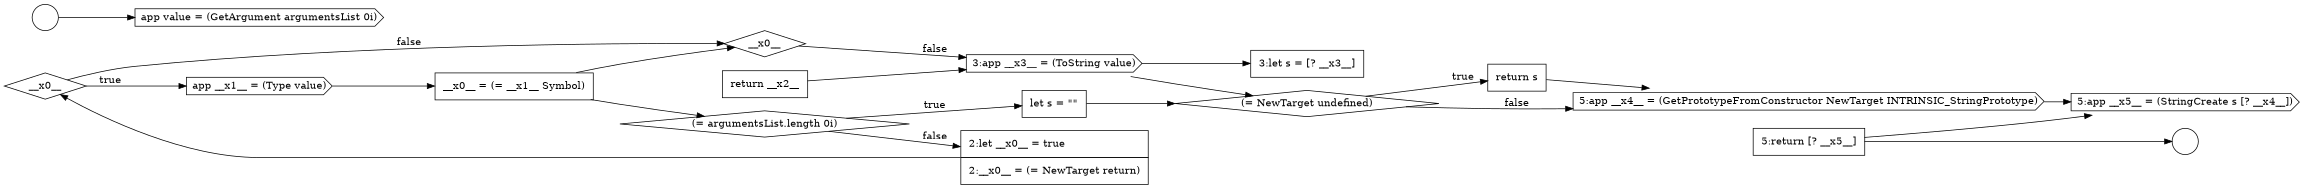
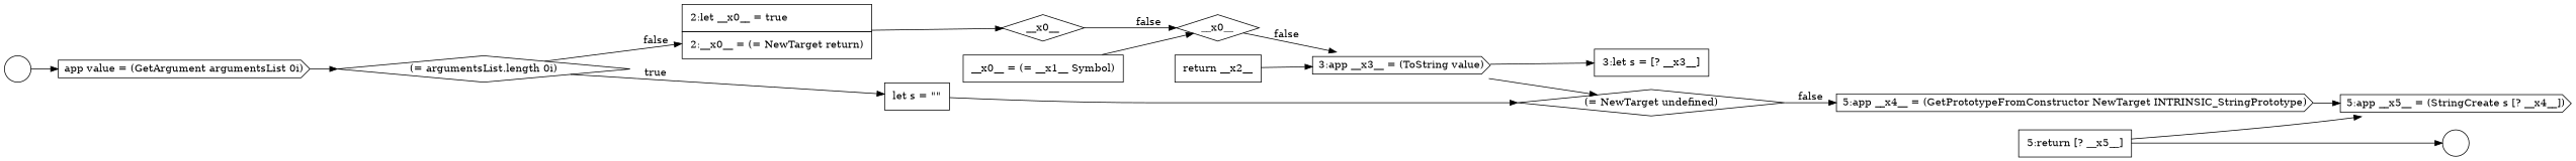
  digraph {
    rankdir=LR
    node [color=black fillcolor=white shape=none style=filled]
    edge [color=black]
-   n1 [label=<<font color="black">     <table border="0" cellborder="1" cellspacing="0" cellpadding="10">       <tr><td align="left">return s</td></tr>     </table>   </font>> margin=0]
    n2 [label=<<font color="black">5:app __x4__ = (GetPrototypeFromConstructor NewTarget INTRINSIC_StringPrototype)</font>> shape=cds]
    n3 [label=<<font color="black">5:app __x5__ = (StringCreate s [? __x4__])</font>> shape=cds]
    n4 [label=" " shape=circle]
    n5 [label=<<font color="black">     <table border="0" cellborder="1" cellspacing="0" cellpadding="10">       <tr><td align="left">2:let __x0__ = true</td></tr>       <tr><td align="left">2:__x0__ = (= NewTarget return)</td></tr>     </table>   </font>> margin=0]
    n6 [label=<<font color="black">__x0__</font>> shape=diamond]
-   n7 [label=<<font color="black">app __x1__ = (Type value)</font>> shape=cds]
    n8 [label=<<font color="black">__x0__</font>> shape=diamond]
    n9 [label=<<font color="black">3:app __x3__ = (ToString value)</font>> shape=cds]
    n10 [label=<<font color="black">     <table border="0" cellborder="1" cellspacing="0" cellpadding="10">       <tr><td align="left">3:let s = [? __x3__]</td></tr>     </table>   </font>> margin=0]
    n11 [label=<<font color="black">(= NewTarget undefined)</font>> shape=diamond]
    n12 [label=" " shape=circle]
    n13 [label=<<font color="black">app value = (GetArgument argumentsList 0i)</font>> shape=cds]
    n14 [label=<<font color="black">(= argumentsList.length 0i)</font>> shape=diamond]
    n15 [label=<<font color="black">     <table border="0" cellborder="1" cellspacing="0" cellpadding="10">       <tr><td align="left">let s = &quot;&quot;</td></tr>     </table>   </font>> margin=0]
    n16 [label=<<font color="black">     <table border="0" cellborder="1" cellspacing="0" cellpadding="10">       <tr><td align="left">5:return [? __x5__]</td></tr>     </table>   </font>> margin=0]
    n17 [label=<<font color="black">     <table border="0" cellborder="1" cellspacing="0" cellpadding="10">       <tr><td align="left">__x0__ = (= __x1__ Symbol)</td></tr>     </table>   </font>> margin=0]
    n18 [label=<<font color="black">     <table border="0" cellborder="1" cellspacing="0" cellpadding="10">       <tr><td align="left">return __x2__</td></tr>     </table>   </font>> margin=0]
-   n1 -> n2
    n2 -> n3
    n5 -> n6
-   n6 -> n7 [label=<<font color="black">true</font>>]
    n6 -> n8 [label=<<font color="black">false</font>>]
-   n7 -> n17
    n8 -> n9 [label=<<font color="black">false</font>>]
    n9 -> n10
    n9 -> n11
-   n11 -> n1 [label=<<font color="black">true</font>>]
    n11 -> n2 [label=<<font color="black">false</font>>]
    n12 -> n13
-   n17 -> n14
+   n13 -> n14
    n14 -> n5 [label=<<font color="black">false</font>>]
    n14 -> n15 [label=<<font color="black">true</font>>]
    n15 -> n11
    n16 -> n3
    n16 -> n4
    n17 -> n8
    n18 -> n9
  }
